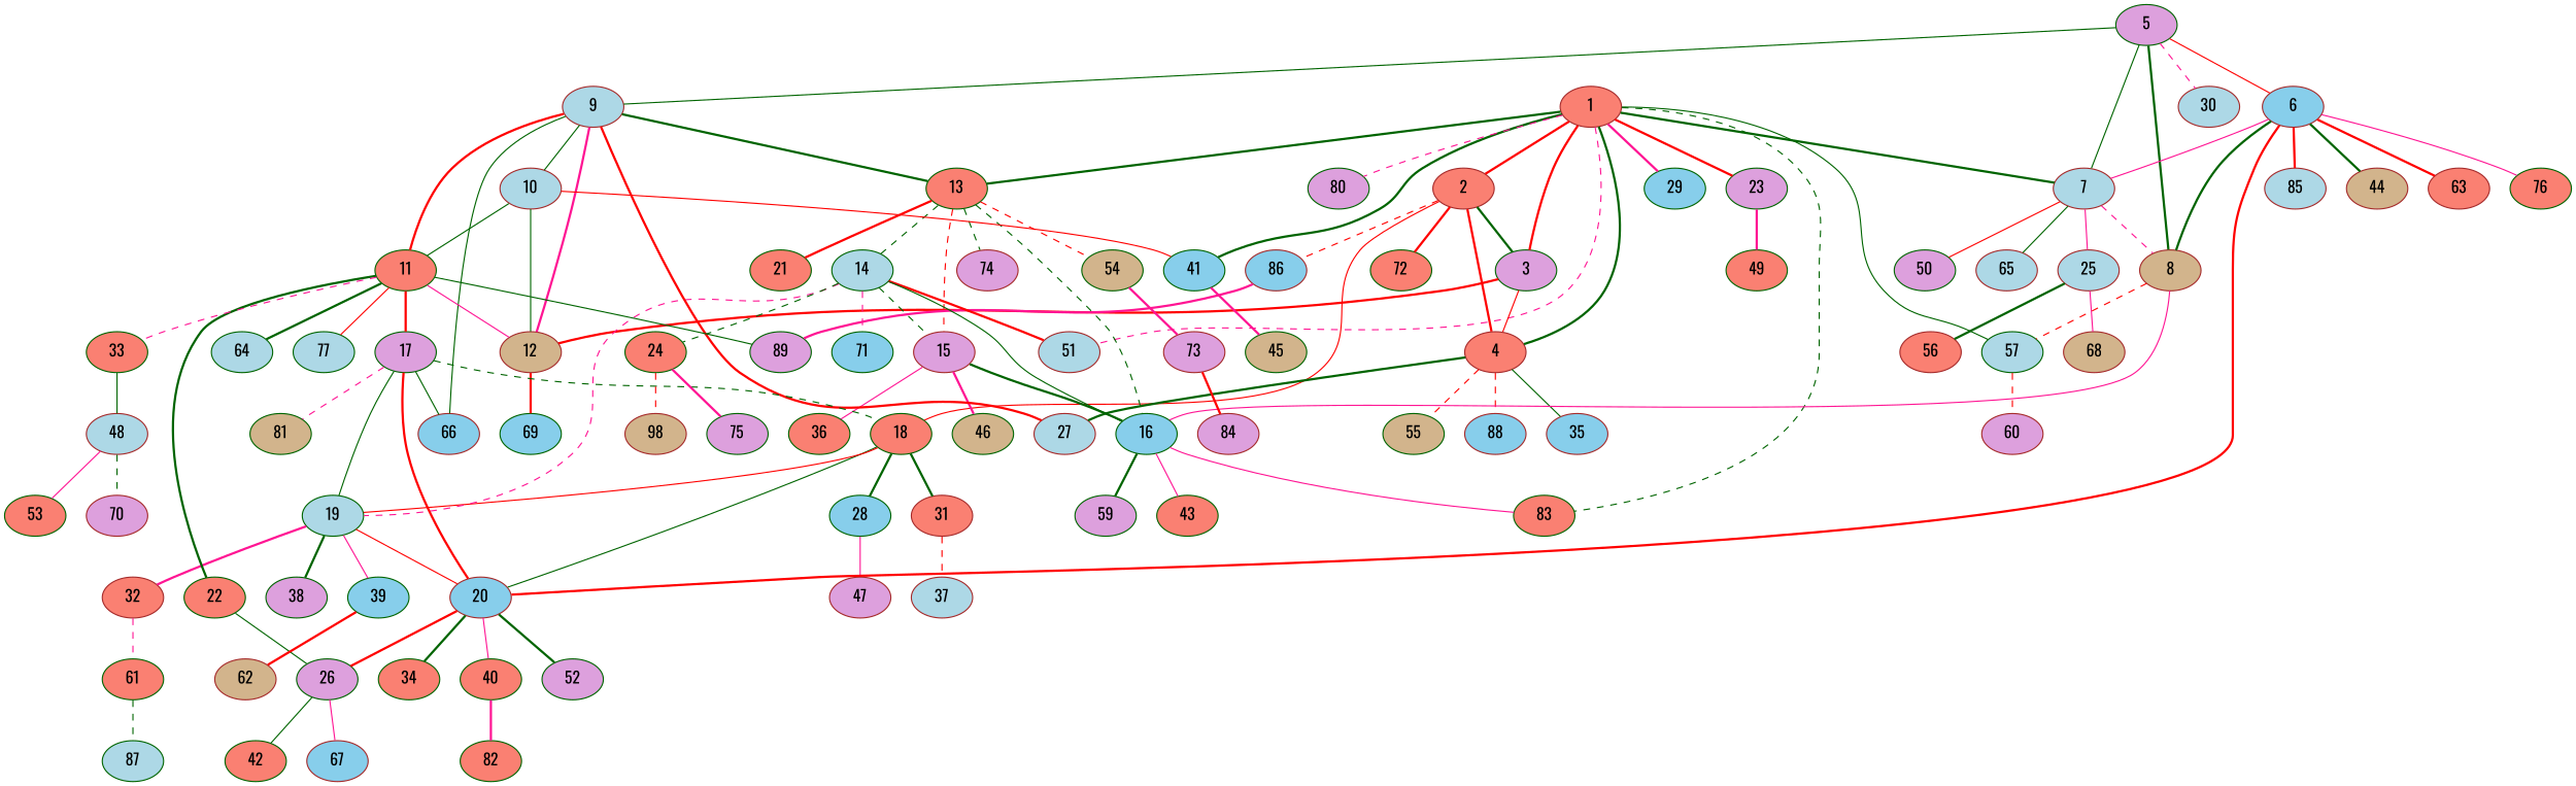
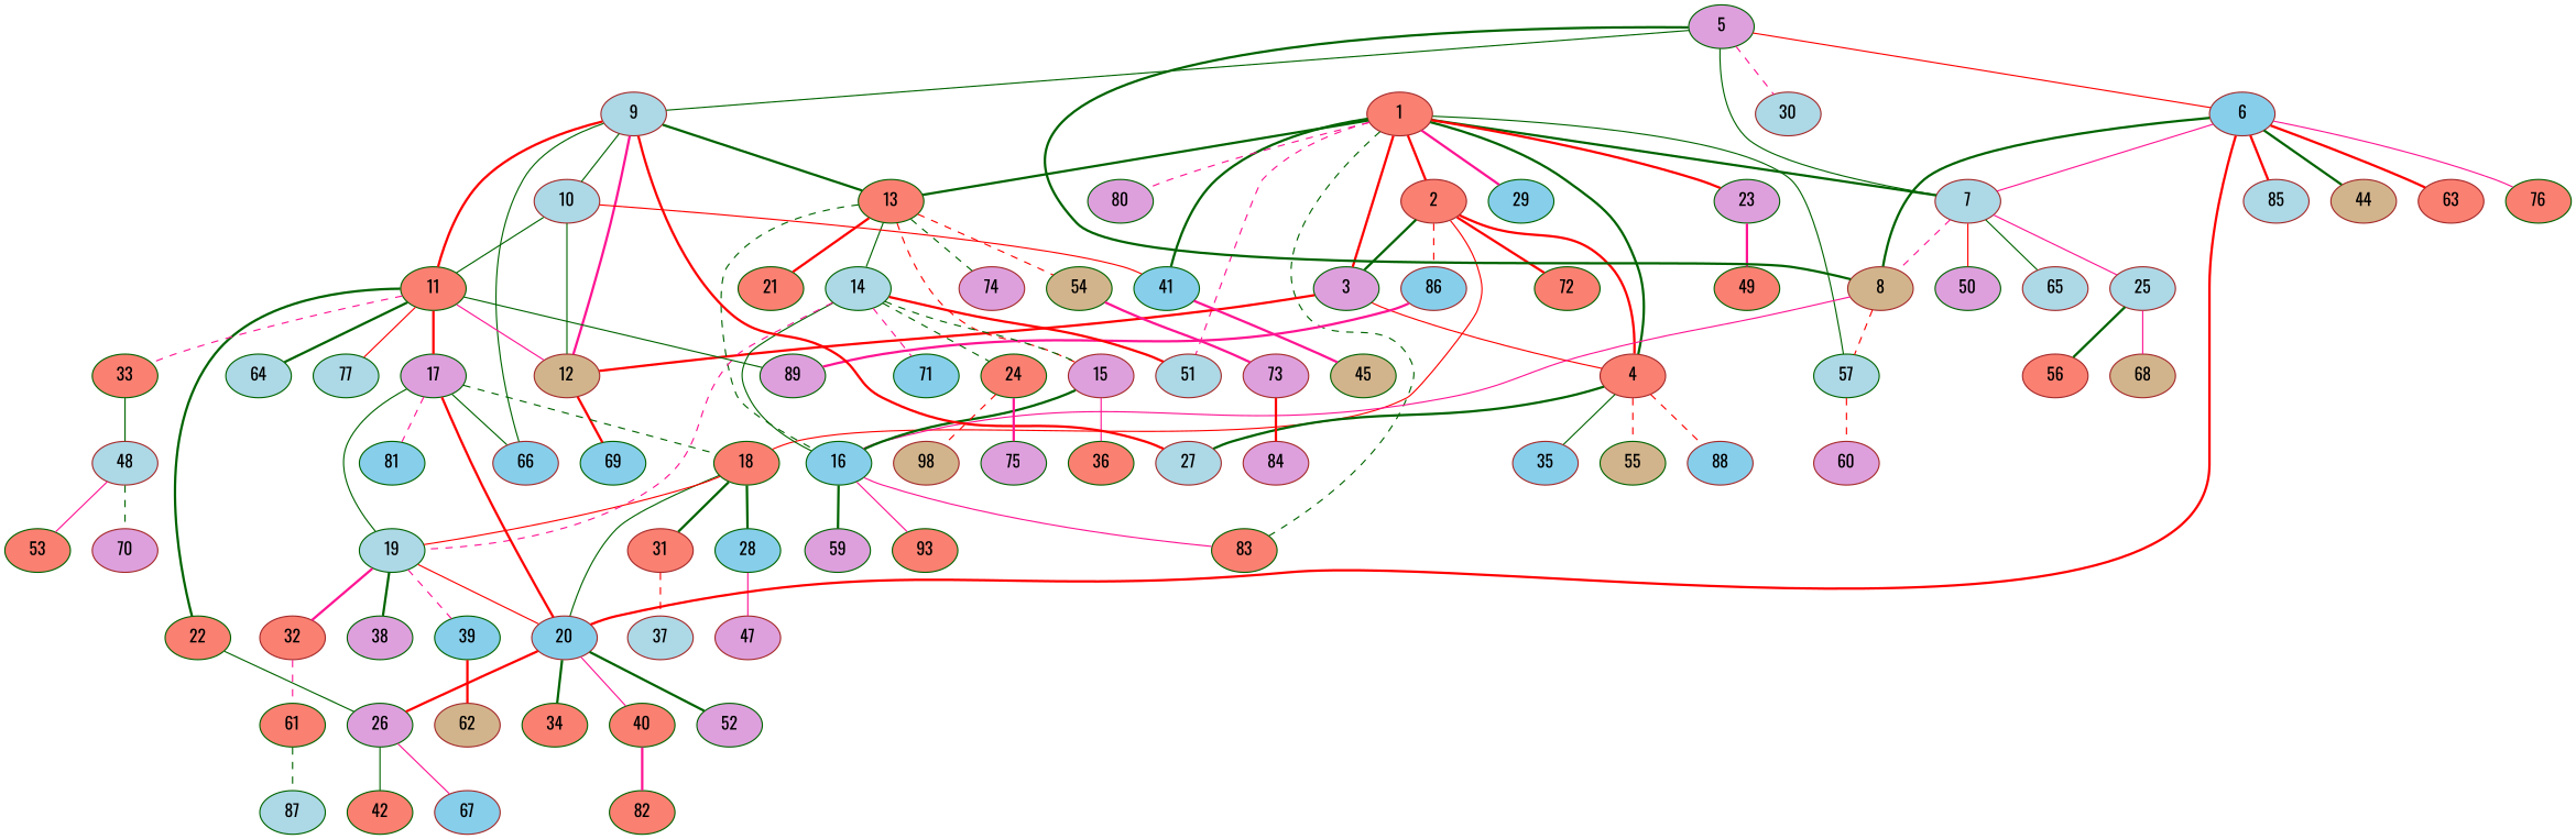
  graph {
    fontname=Oswald
    node [color=darkgreen fillcolor=salmon fontname=Oswald style=filled]
    edge [color=darkgreen fontname=Oswald style=bold]
    1 [color=brown]
    2 [color=brown]
    3 [fillcolor=plum]
    4 [color=brown]
    7 [color=brown fillcolor=lightblue]
    13
    23 [fillcolor=plum]
    29 [fillcolor=skyblue]
    41 [fillcolor=skyblue]
    51 [color=brown fillcolor=lightblue]
    57 [fillcolor=lightblue]
    80 [fillcolor=plum]
    83
    18
    72
    86 [color=brown fillcolor=skyblue]
    12 [color=brown fillcolor=tan]
    27 [color=brown fillcolor=lightblue]
    35 [color=brown fillcolor=skyblue]
    55 [fillcolor=tan]
    88 [color=brown fillcolor=skyblue]
    8 [color=brown fillcolor=tan]
    25 [color=brown fillcolor=lightblue]
    50 [fillcolor=plum]
    65 [color=brown fillcolor=lightblue]
    16 [fillcolor=skyblue]
    14 [fillcolor=lightblue]
    15 [color=brown fillcolor=plum]
    21
    54 [fillcolor=tan]
    74 [color=brown fillcolor=plum]
    49
    45 [fillcolor=tan]
    60 [color=brown fillcolor=plum]
    20 [color=brown fillcolor=skyblue]
    19 [fillcolor=lightblue]
    28 [fillcolor=skyblue]
    31 [color=brown]
    89 [fillcolor=plum]
    69 [fillcolor=skyblue]
    5 [fillcolor=plum]
    6 [color=brown fillcolor=skyblue]
    9 [color=brown fillcolor=lightblue]
    30 [color=brown fillcolor=lightblue]
    44 [color=brown fillcolor=tan]
    63 [color=brown]
    76
    85 [color=brown fillcolor=lightblue]
    10 [color=brown fillcolor=lightblue]
    11
    66 [color=brown fillcolor=skyblue]
    26 [fillcolor=plum]
    34
    40
    52 [fillcolor=plum]
    56 [color=brown]
    68 [color=brown fillcolor=tan]
-   43
+   43 [label=93]
    59 [fillcolor=plum]
    17 [fillcolor=plum]
    22
    33
    64 [fillcolor=lightblue]
    77 [fillcolor=lightblue]
-   81 [fillcolor=tan]
+   81 [fillcolor=skyblue]
    48 [color=brown fillcolor=lightblue]
    24
    71 [fillcolor=skyblue]
    36
-   46 [fillcolor=tan]
    73 [color=brown fillcolor=plum]
    32 [color=brown]
    38 [fillcolor=plum]
    39 [fillcolor=skyblue]
    n75 [color=brown fillcolor=tan label=98]
    75 [fillcolor=plum]
    47 [color=brown fillcolor=plum]
    37 [color=brown fillcolor=lightblue]
    61
    62 [color=brown fillcolor=tan]
    42
    67 [color=brown fillcolor=skyblue]
    82
    87 [fillcolor=lightblue]
    53
    70 [color=brown fillcolor=plum]
    84 [color=brown fillcolor=plum]
    1 -- 2 [color=red]
    1 -- 3 [color=red]
    1 -- 4
    1 -- 7
    1 -- 13
    1 -- 23 [color=red]
    1 -- 29 [color=deeppink]
    1 -- 41
    1 -- 51 [color=deeppink style=dashed]
    1 -- 57 [style=solid]
    1 -- 80 [color=deeppink style=dashed]
    1 -- 83 [style=dashed]
    2 -- 3
    2 -- 4 [color=red]
    2 -- 18 [color=red style=solid]
    2 -- 72 [color=red]
    2 -- 86 [color=red style=dashed]
    3 -- 4 [color=red style=solid]
    3 -- 12 [color=red]
    4 -- 27
    4 -- 35 [style=solid]
    4 -- 55 [color=red style=dashed]
    4 -- 88 [color=red style=dashed]
    7 -- 8 [color=deeppink style=dashed]
    7 -- 25 [color=deeppink style=solid]
    7 -- 50 [color=red style=solid]
    7 -- 65 [style=solid]
    13 -- 16 [style=dashed]
-   13 -- 14 [style=dashed]
+   13 -- 14 [style=solid]
    13 -- 15 [color=red style=dashed]
    13 -- 21 [color=red]
    13 -- 54 [color=red style=dashed]
    13 -- 74 [style=dashed]
    23 -- 49 [color=deeppink]
    41 -- 45 [color=deeppink]
    57 -- 60 [color=red style=dashed]
    18 -- 20 [style=solid]
    18 -- 19 [color=red style=solid]
    18 -- 28
    18 -- 31
    86 -- 89 [color=deeppink]
    12 -- 69 [color=red]
    8 -- 57 [color=red style=dashed]
    8 -- 16 [color=deeppink style=solid]
    25 -- 56
    25 -- 68 [color=deeppink style=solid]
    16 -- 83 [color=deeppink style=solid]
    16 -- 43 [color=deeppink style=solid]
    16 -- 59
    14 -- 51 [color=red]
    14 -- 16 [style=solid]
    14 -- 15 [style=dashed]
    14 -- 19 [color=deeppink style=dashed]
    14 -- 24 [style=dashed]
    14 -- 71 [color=deeppink style=dashed]
    15 -- 16
    15 -- 36 [color=deeppink style=solid]
-   15 -- 46 [color=deeppink]
    54 -- 73 [color=deeppink]
    20 -- 26 [color=red]
    20 -- 34
    20 -- 40 [color=deeppink style=solid]
    20 -- 52
    19 -- 20 [color=red style=solid]
    19 -- 32 [color=deeppink]
    19 -- 38
-   19 -- 39 [color=deeppink style=solid]
+   19 -- 39 [color=deeppink style=dashed]
    28 -- 47 [color=deeppink style=solid]
    31 -- 37 [color=red style=dashed]
    5 -- 7 [style=solid]
    5 -- 8
    5 -- 6 [color=red style=solid]
    5 -- 9 [style=solid]
    5 -- 30 [color=deeppink style=dashed]
    6 -- 7 [color=deeppink style=solid]
    6 -- 8
    6 -- 20 [color=red]
    6 -- 44
    6 -- 63 [color=red]
    6 -- 76 [color=deeppink style=solid]
    6 -- 85 [color=red]
    9 -- 13
    9 -- 12 [color=deeppink]
    9 -- 27 [color=red]
    9 -- 10 [style=solid]
    9 -- 11 [color=red]
    9 -- 66 [style=solid]
    10 -- 41 [color=red style=solid]
    10 -- 12 [style=solid]
    10 -- 11 [style=solid]
    11 -- 12 [color=deeppink style=solid]
    11 -- 89 [style=solid]
    11 -- 17 [color=red]
    11 -- 22
    11 -- 33 [color=deeppink style=dashed]
    11 -- 64
    11 -- 77 [color=red style=solid]
    26 -- 42 [style=solid]
    26 -- 67 [color=deeppink style=solid]
    40 -- 82 [color=deeppink]
    17 -- 18 [style=dashed]
    17 -- 20 [color=red]
    17 -- 19 [style=solid]
    17 -- 66 [style=solid]
    17 -- 81 [color=deeppink style=dashed]
    22 -- 26 [style=solid]
    33 -- 48 [style=solid]
    48 -- 53 [color=deeppink style=solid]
    48 -- 70 [style=dashed]
    24 -- n75 [color=red style=dashed]
    24 -- 75 [color=deeppink]
    73 -- 84 [color=red]
    32 -- 61 [color=deeppink style=dashed]
    39 -- 62 [color=red]
    61 -- 87 [style=dashed]
  }
